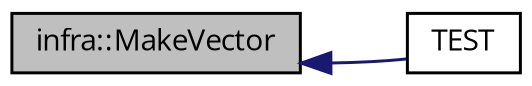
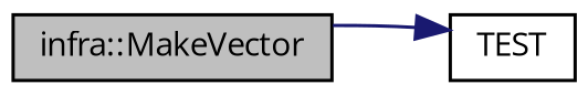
  digraph {
    rankdir=LR
    fontname="Open Sans"
    node [color=black fontname="Open Sans" fontsize=10 shape=record style=filled]
    n1 [fillcolor=grey75 fontcolor=black height=0.2 label="infra::MakeVector" width=0.4]
    n2 [fillcolor=white height=0.2 label=TEST width=0.4]
-   n1 -> n2 [color=midnightblue dir=back fontname="Open Sans" fontsize=10 labelfontname=Helvetica labelfontsize=10 style=solid]
+   n2 -> n1 [color=midnightblue dir=back fontname="Open Sans" fontsize=10 labelfontname=Helvetica labelfontsize=10 style=solid]
  }
